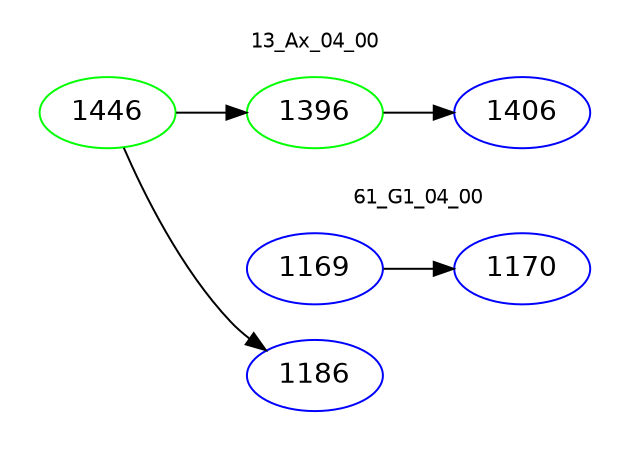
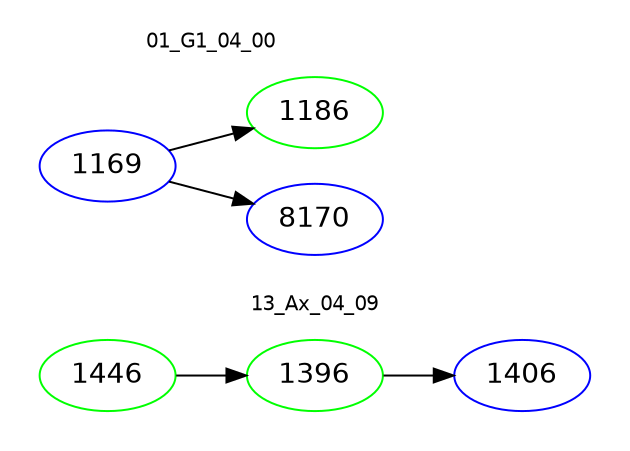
  digraph {
    fontname="DejaVu Sans"
    rankdir=LR
    node [color=green fontname="DejaVu Sans"]
    edge [color=black fontname="DejaVu Sans"]
    n1 [label=1396]
    n2 [color=blue label=1406]
    n3 [label=1446]
    n4 [color=blue label=1169]
-   n5 [color=blue label=1170]
-   n6 [color=blue label=1186]
+   n5 [color=blue label=8170]
+   n6 [label=1186]
    subgraph cluster_1 {
      color=white
      fontsize=10
-     label="13_Ax_04_00"
+     label="13_Ax_04_09"
      n1
      n2
      n3
    }
    subgraph cluster_2 {
      color=white
      fontsize=10
-     label="61_G1_04_00"
+     label="01_G1_04_00"
      n4
      n5
      n6
    }
    n1 -> n2
    n3 -> n1
    n4 -> n5
-   n3 -> n6
+   n4 -> n6
  }
